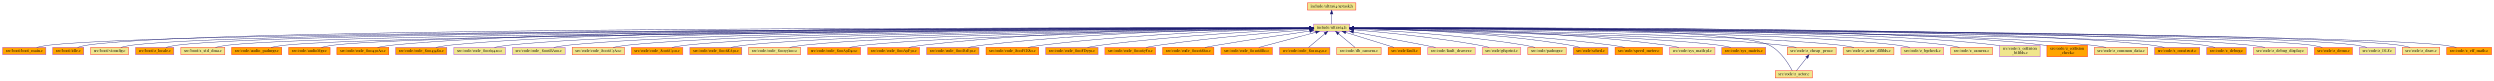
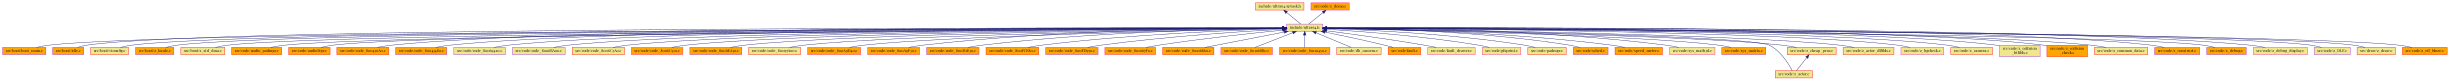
  digraph {
    fontname="Playfair Display"
    node [color=red fillcolor=orange fontname="Playfair Display" fontsize=10 shape=record style=filled]
    edge [color=midnightblue dir=back fontname="Playfair Display" fontsize=10 labelfontname=Helvetica labelfontsize=10 style=solid]
    n1 [fillcolor=khaki fontcolor=black height=0.2 label="include/ultra64/sptask.h" width=0.4]
    n2 [color=purple fillcolor=khaki height=0.2 label="include/ultra64.h" width=0.4]
    n3 [color=purple height=0.2 label="src/boot/boot_main.c" width=0.4]
    n4 [color=purple height=0.2 label="src/boot/idle.c" width=0.4]
    n5 [fillcolor=khaki height=0.2 label="src/boot/viconfig.c" width=0.4]
    n6 [color=purple height=0.2 label="src/boot/z_locale.c" width=0.4]
    n7 [fillcolor=khaki height=0.2 label="src/boot/z_std_dma.c" width=0.4]
    n8 [height=0.2 label="src/code/audio_padmgr.c" width=0.4]
    n9 [height=0.2 label="src/code/audioMgr.c" width=0.4]
    n10 [height=0.2 label="src/code/code_800430A0.c" width=0.4]
    n11 [color=purple height=0.2 label="src/code/code_80043480.c" width=0.4]
    n12 [color=purple fillcolor=khaki height=0.2 label="src/code/code_80069420.c" width=0.4]
    n13 [color=purple fillcolor=khaki height=0.2 label="src/code/code_8006BA00.c" width=0.4]
    n14 [fillcolor=khaki height=0.2 label="src/code/code_8006C3A0.c" width=0.4]
    n15 [color=deeppink height=0.2 label="src/code/code_8006C510.c" width=0.4]
    n16 [color=purple height=0.2 label="src/code/code_8006EA30.c" width=0.4]
    n17 [fillcolor=khaki height=0.2 label="src/code/code_80097A00.c" width=0.4]
    n18 [color=deeppink height=0.2 label="src/code/code_800A9D40.c" width=0.4]
    n19 [color=deeppink height=0.2 label="src/code/code_800A9F30.c" width=0.4]
    n20 [color=purple height=0.2 label="src/code/code_800D2E30.c" width=0.4]
    n21 [height=0.2 label="src/code/code_800FCE80.c" width=0.4]
    n22 [color=purple height=0.2 label="src/code/code_800FD970.c" width=0.4]
    n23 [color=deeppink height=0.2 label="src/code/code_801067F0.c" width=0.4]
    n24 [height=0.2 label="src/code/code_80106860.c" width=0.4]
    n25 [color=deeppink height=0.2 label="src/code/code_801068B0.c" width=0.4]
    n26 [color=purple height=0.2 label="src/code/code_80110450.c" width=0.4]
    n27 [fillcolor=khaki height=0.2 label="src/code/db_camera.c" width=0.4]
    n28 [height=0.2 label="src/code/fault.c" width=0.4]
    n29 [color=deeppink fillcolor=khaki height=0.2 label="src/code/fault_drawer.c" width=0.4]
    n30 [color=deeppink fillcolor=khaki height=0.2 label="src/code/gfxprint.c" width=0.4]
    n31 [fillcolor=khaki height=0.2 label="src/code/padmgr.c" width=0.4]
    n32 [color=purple height=0.2 label="src/code/sched.c" width=0.4]
    n33 [height=0.2 label="src/code/speed_meter.c" width=0.4]
    n34 [color=deeppink fillcolor=khaki height=0.2 label="src/code/sys_math3d.c" width=0.4]
    n35 [color=purple height=0.2 label="src/code/sys_matrix.c" width=0.4]
    n36 [fillcolor=khaki height=0.2 label="src/code/z_actor.c" width=0.4]
    n37 [fillcolor=khaki height=0.2 label="src/code/z_cheap_proc.c" width=0.4]
    n38 [fillcolor=khaki height=0.2 label="src/code/z_actor_dlftbls.c" width=0.4]
    n39 [color=deeppink fillcolor=khaki height=0.2 label="src/code/z_bgcheck.c" width=0.4]
    n40 [fillcolor=khaki height=0.2 label="src/code/z_camera.c" width=0.4]
    n41 [color=purple fillcolor=khaki height=0.2 label="src/code/z_collision\l_btltbls.c" width=0.4]
    n42 [height=0.2 label="src/code/z_collision\l_check.c" width=0.4]
    n43 [fillcolor=khaki height=0.2 label="src/code/z_common_data.c" width=0.4]
    n44 [color=purple height=0.2 label="src/code/z_construct.c" width=0.4]
    n45 [color=purple height=0.2 label="src/code/z_debug.c" width=0.4]
    n46 [color=deeppink fillcolor=khaki height=0.2 label="src/code/z_debug_display.c" width=0.4]
    n47 [color=deeppink height=0.2 label="src/code/z_demo.c" width=0.4]
    n48 [color=purple fillcolor=khaki height=0.2 label="src/code/z_DLF.c" width=0.4]
-   n49 [fillcolor=khaki height=0.2 label="src/code/z_draw.c" width=0.4]
-   n50 [height=0.2 label="src/code/z_eff_math.c" width=0.4]
+   n49 [fillcolor=khaki height=0.2 label="src/draw/z_draw.c" width=0.4]
+   n50 [height=0.2 label="src/code/z_eff_blure.c" width=0.4]
    n1 -> n2
    n2 -> n3
    n2 -> n4
    n2 -> n5
    n2 -> n6
    n2 -> n7
    n2 -> n8
    n2 -> n9
    n2 -> n10
    n2 -> n11
    n2 -> n12
    n2 -> n13
    n2 -> n14
    n2 -> n15
    n2 -> n16
    n2 -> n17
    n2 -> n18
    n2 -> n19
    n2 -> n20
    n2 -> n21
    n2 -> n22
    n2 -> n23
    n2 -> n24
    n2 -> n25
    n2 -> n26
    n2 -> n27
    n2 -> n28
    n2 -> n29
    n2 -> n30
    n2 -> n31
    n2 -> n32
    n2 -> n33
    n2 -> n34
    n2 -> n35
    n2 -> n36
    n2 -> n37
    n2 -> n38
    n2 -> n39
    n2 -> n40
    n2 -> n41
    n2 -> n42
    n2 -> n43
    n2 -> n44
    n2 -> n45
    n2 -> n46
-   n2 -> n47
+   n47 -> n2
    n2 -> n48
    n2 -> n49
    n2 -> n50
    n37 -> n36
  }
